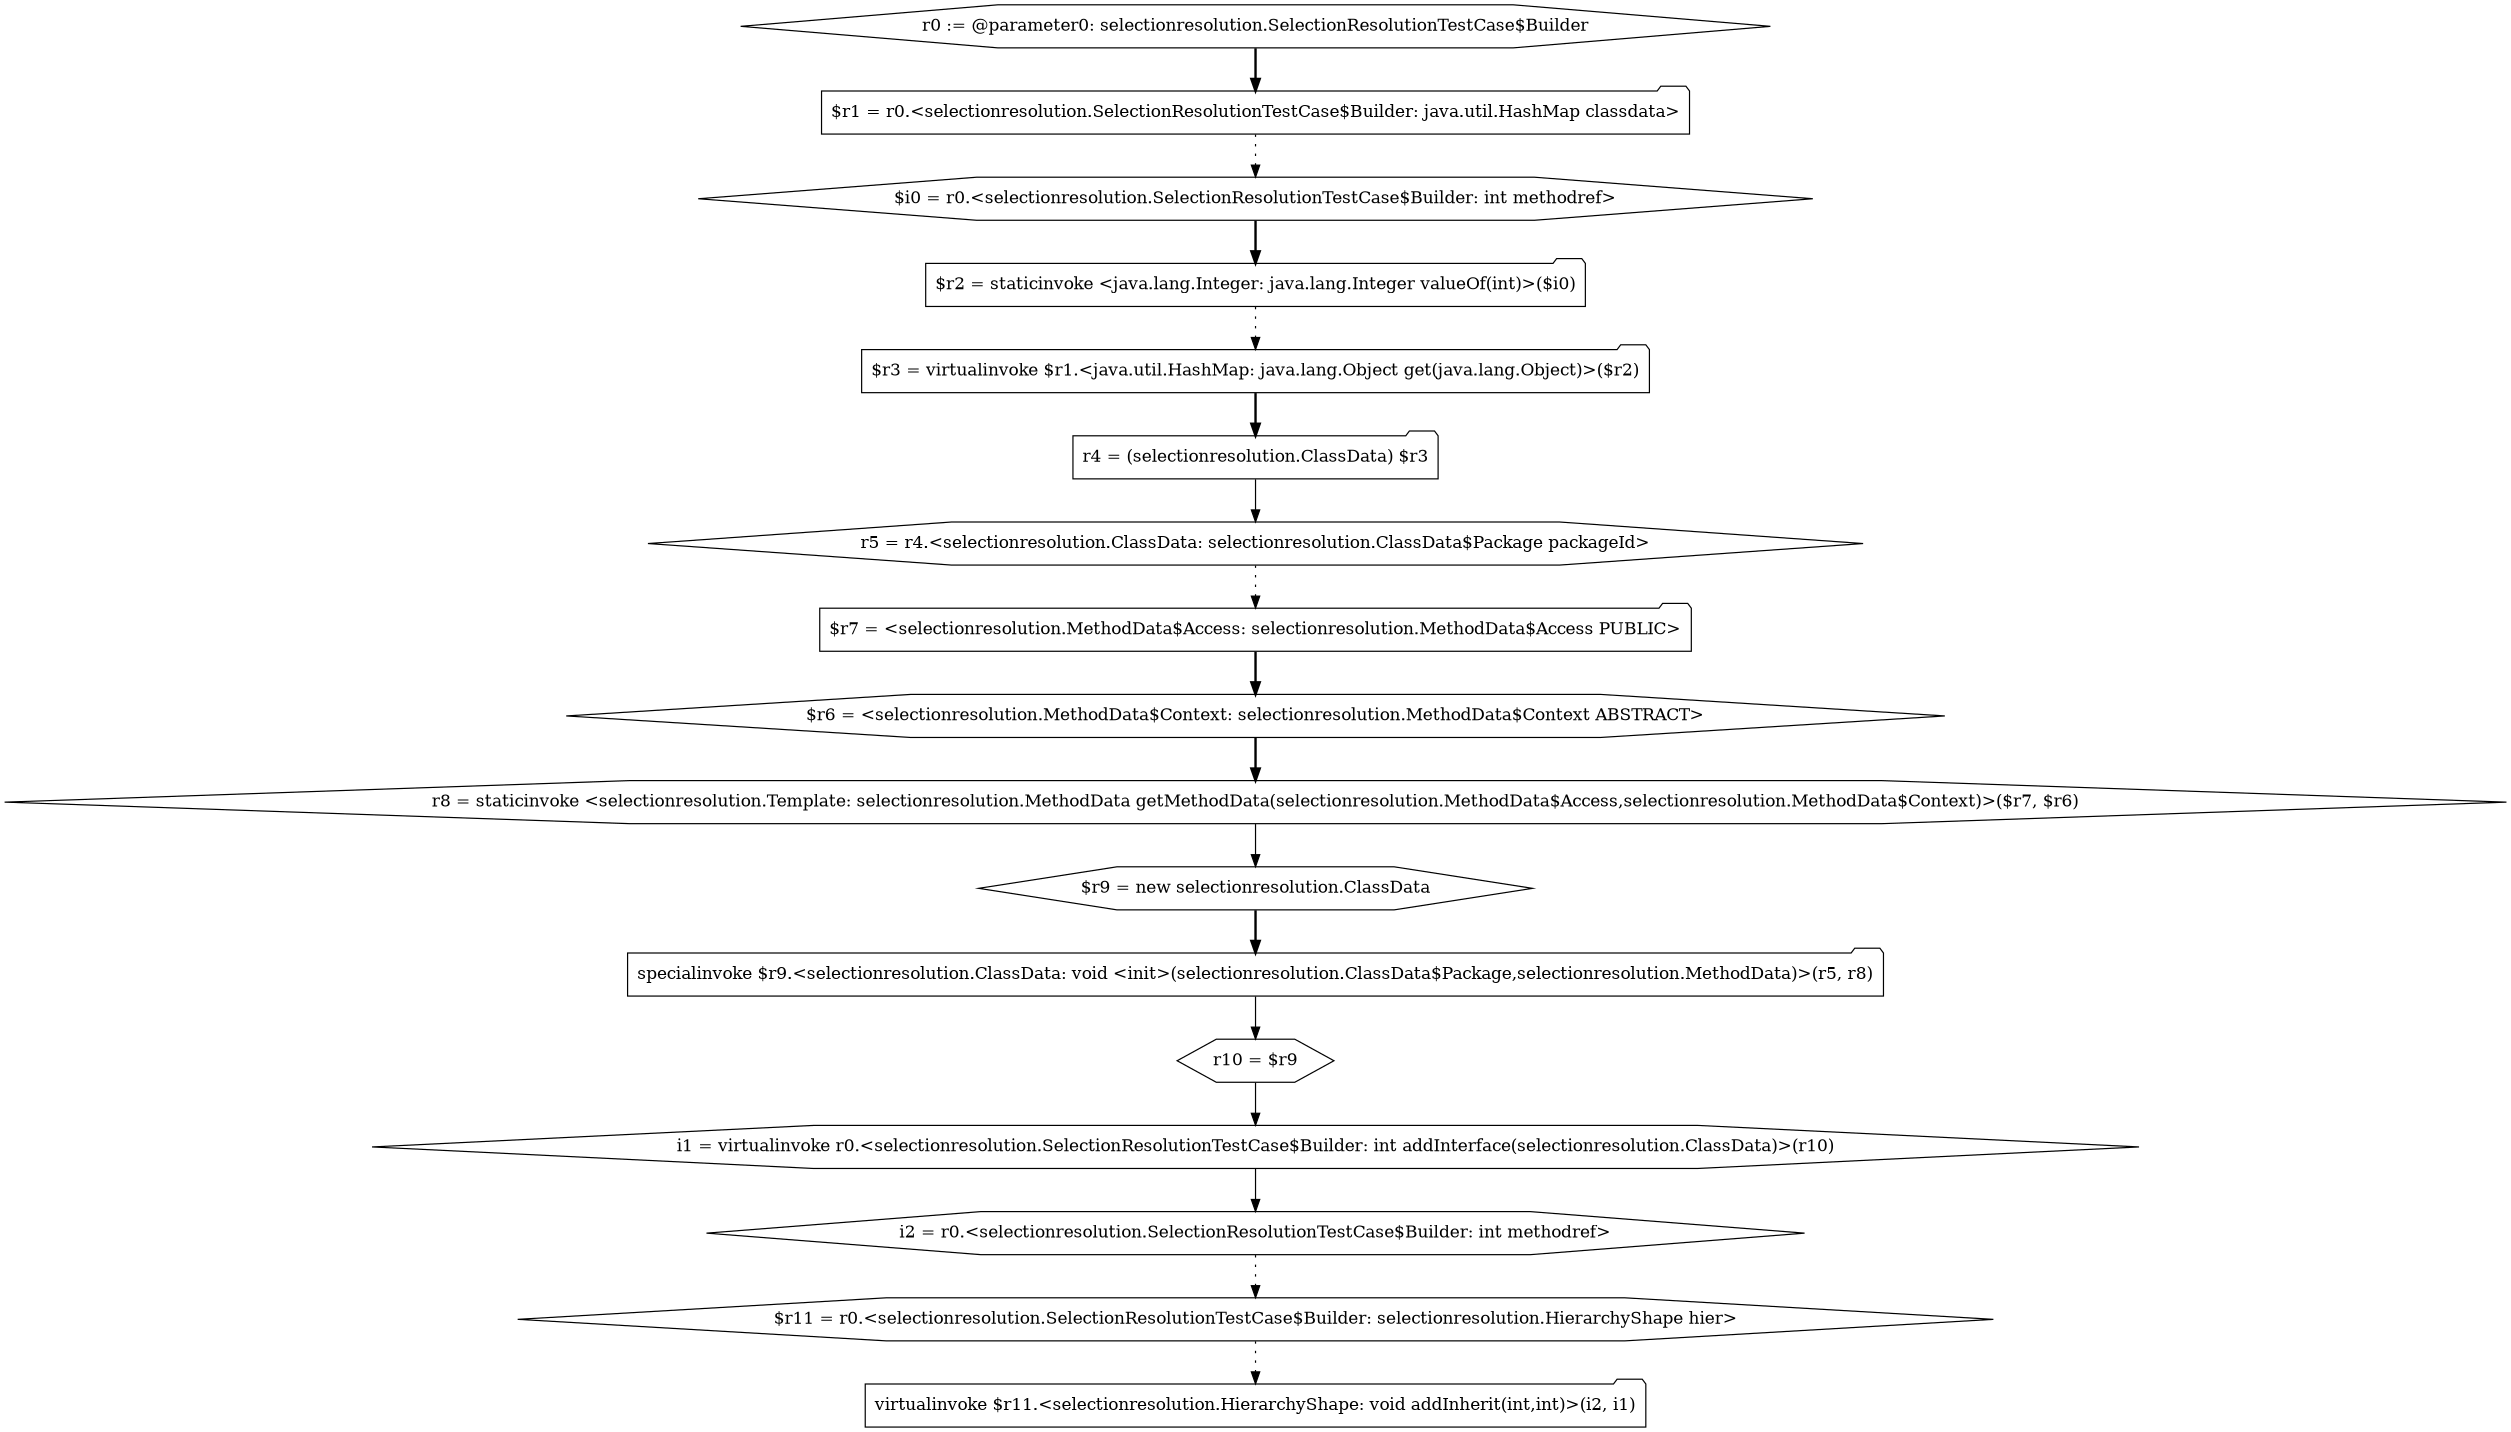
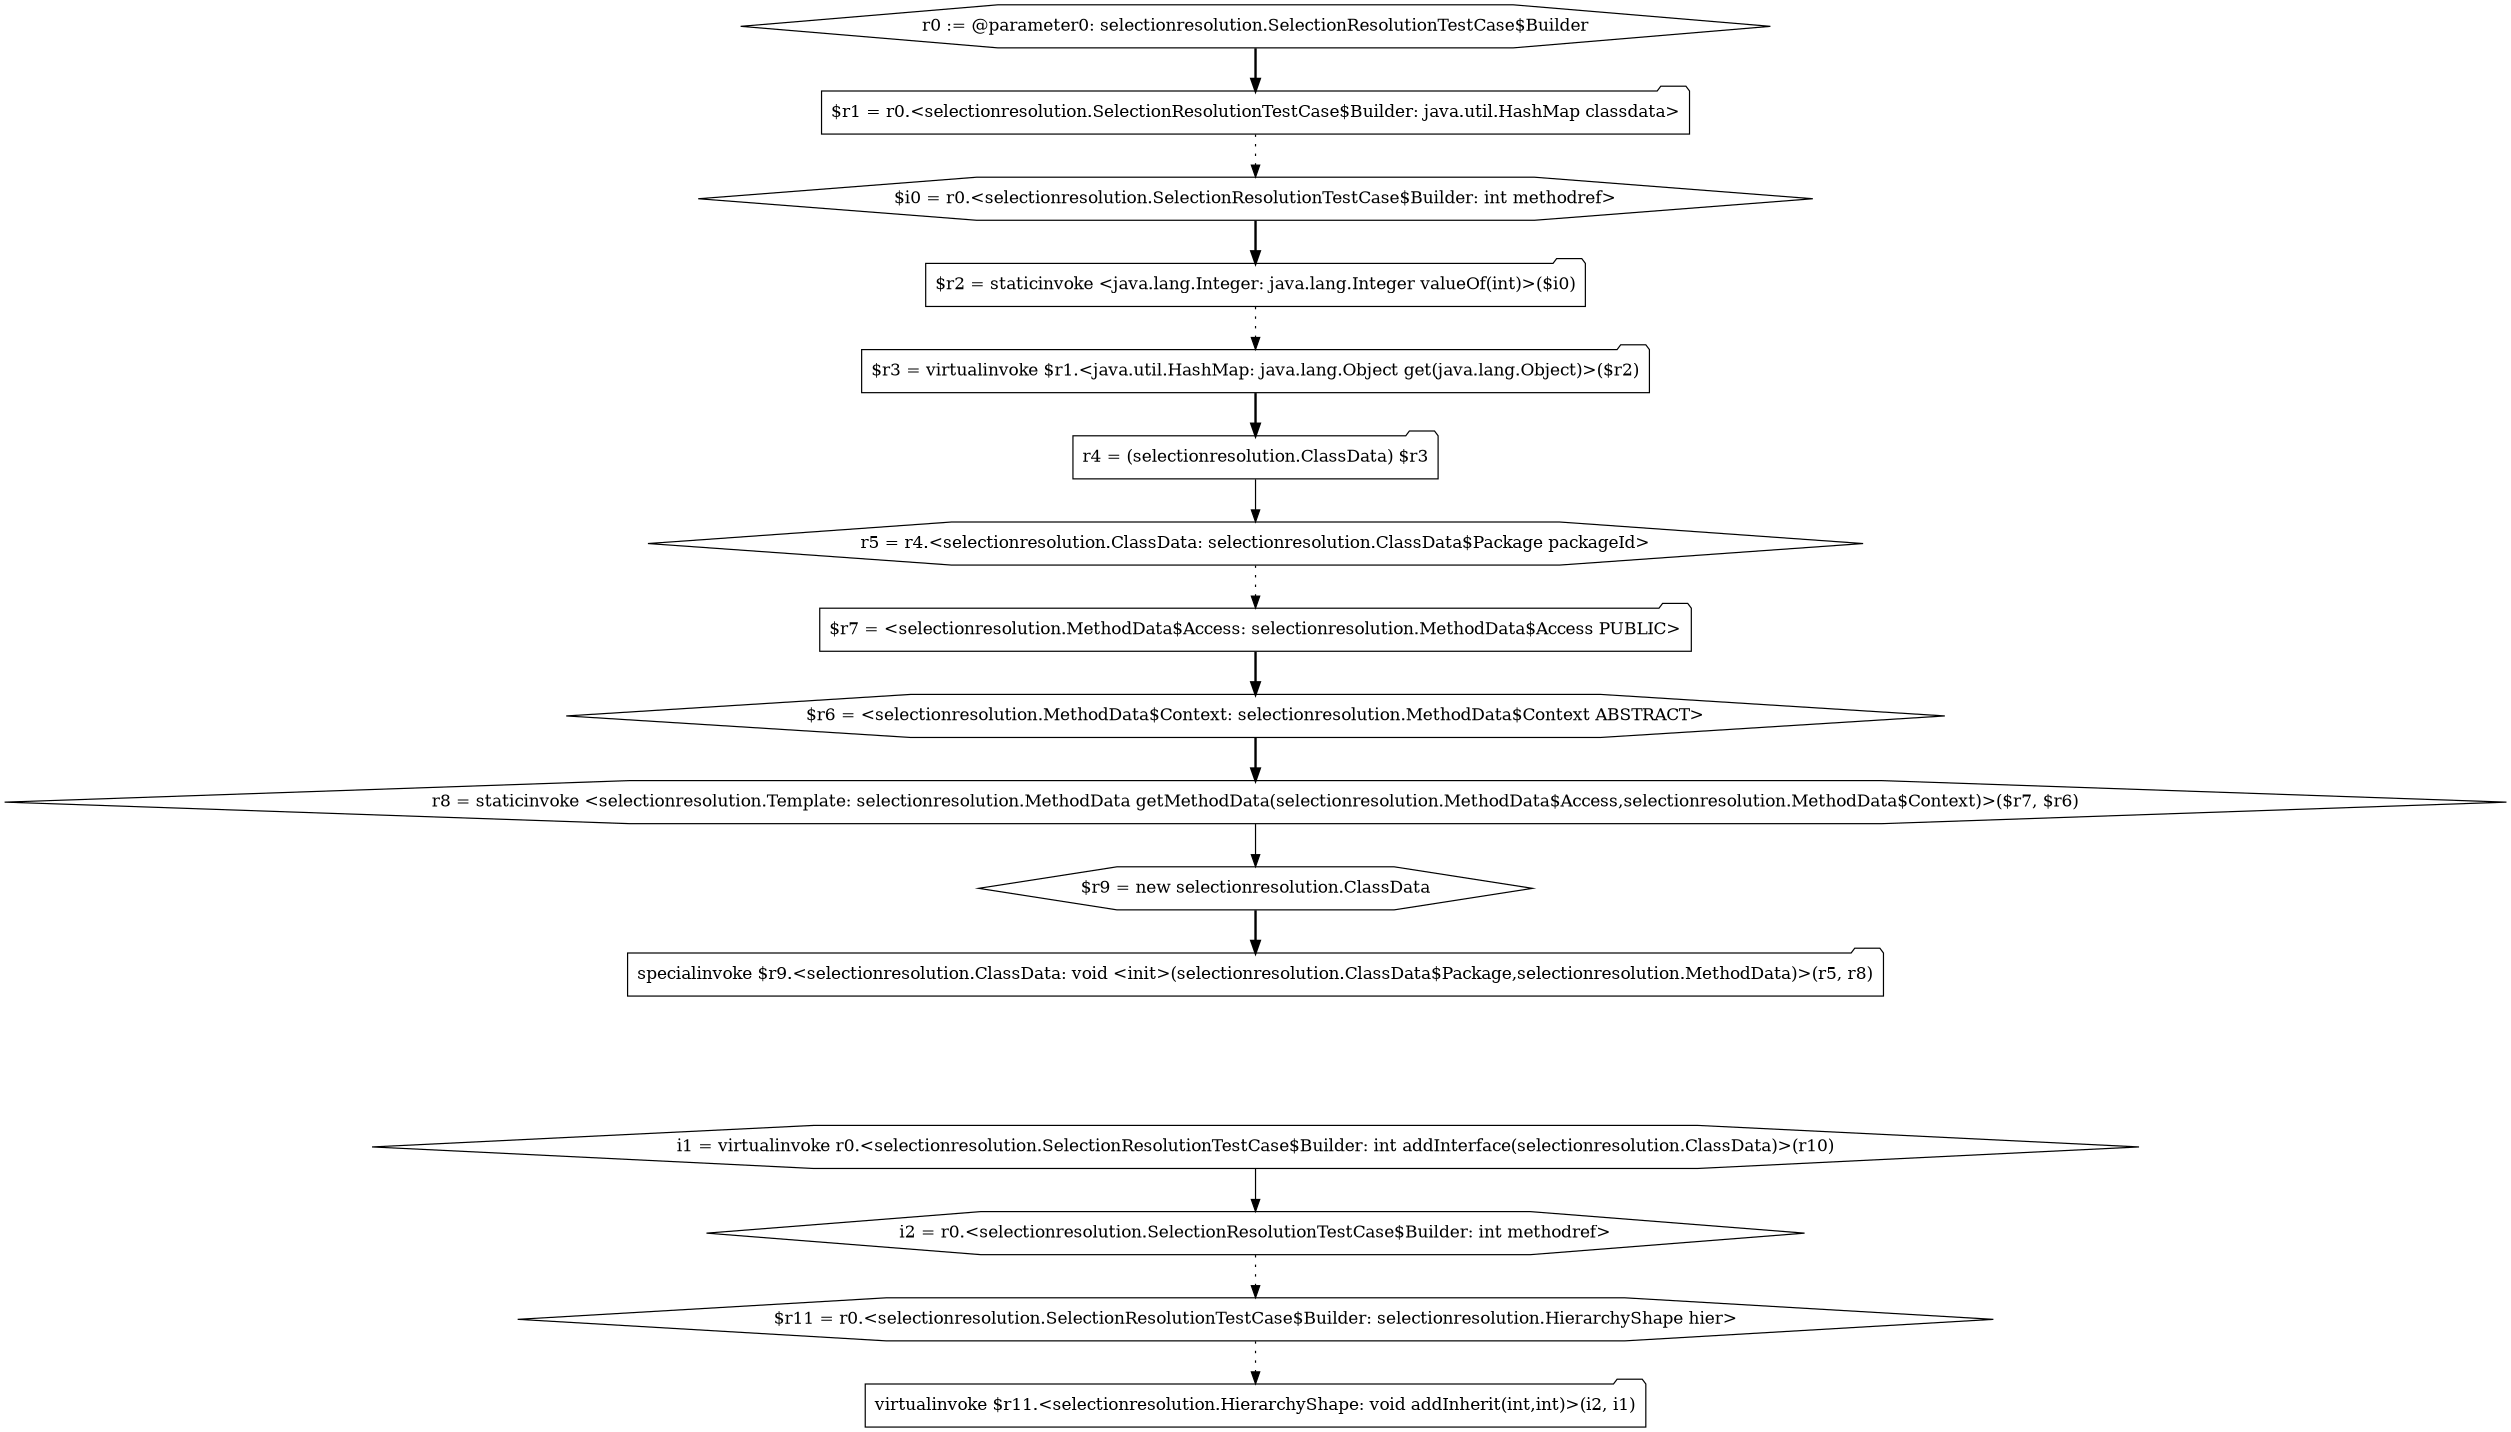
  digraph {
    node [shape=hexagon]
    edge [style=bold]
    "$r1 = r0.<selectionresolution.SelectionResolutionTestCase$Builder: java.util.HashMap classdata>" [shape=folder]
    "r0 := @parameter0: selectionresolution.SelectionResolutionTestCase$Builder"
    "$i0 = r0.<selectionresolution.SelectionResolutionTestCase$Builder: int methodref>"
    "$r2 = staticinvoke <java.lang.Integer: java.lang.Integer valueOf(int)>($i0)" [shape=folder]
    "$r3 = virtualinvoke $r1.<java.util.HashMap: java.lang.Object get(java.lang.Object)>($r2)" [shape=folder]
    "r4 = (selectionresolution.ClassData) $r3" [shape=folder]
    "r5 = r4.<selectionresolution.ClassData: selectionresolution.ClassData$Package packageId>"
    "$r7 = <selectionresolution.MethodData$Access: selectionresolution.MethodData$Access PUBLIC>" [shape=folder]
    "$r6 = <selectionresolution.MethodData$Context: selectionresolution.MethodData$Context ABSTRACT>"
    "r8 = staticinvoke <selectionresolution.Template: selectionresolution.MethodData getMethodData(selectionresolution.MethodData$Access,selectionresolution.MethodData$Context)>($r7, $r6)"
    "$r9 = new selectionresolution.ClassData"
    "specialinvoke $r9.<selectionresolution.ClassData: void <init>(selectionresolution.ClassData$Package,selectionresolution.MethodData)>(r5, r8)" [shape=folder]
-   "r10 = $r9"
    "i1 = virtualinvoke r0.<selectionresolution.SelectionResolutionTestCase$Builder: int addInterface(selectionresolution.ClassData)>(r10)"
    "i2 = r0.<selectionresolution.SelectionResolutionTestCase$Builder: int methodref>"
    "$r11 = r0.<selectionresolution.SelectionResolutionTestCase$Builder: selectionresolution.HierarchyShape hier>"
    "virtualinvoke $r11.<selectionresolution.HierarchyShape: void addInherit(int,int)>(i2, i1)" [shape=folder]
    "$r1 = r0.<selectionresolution.SelectionResolutionTestCase$Builder: java.util.HashMap classdata>" -> "$i0 = r0.<selectionresolution.SelectionResolutionTestCase$Builder: int methodref>" [style=dotted]
    "r0 := @parameter0: selectionresolution.SelectionResolutionTestCase$Builder" -> "$r1 = r0.<selectionresolution.SelectionResolutionTestCase$Builder: java.util.HashMap classdata>"
    "$i0 = r0.<selectionresolution.SelectionResolutionTestCase$Builder: int methodref>" -> "$r2 = staticinvoke <java.lang.Integer: java.lang.Integer valueOf(int)>($i0)"
    "$r2 = staticinvoke <java.lang.Integer: java.lang.Integer valueOf(int)>($i0)" -> "$r3 = virtualinvoke $r1.<java.util.HashMap: java.lang.Object get(java.lang.Object)>($r2)" [style=dotted]
    "$r3 = virtualinvoke $r1.<java.util.HashMap: java.lang.Object get(java.lang.Object)>($r2)" -> "r4 = (selectionresolution.ClassData) $r3"
    "r4 = (selectionresolution.ClassData) $r3" -> "r5 = r4.<selectionresolution.ClassData: selectionresolution.ClassData$Package packageId>" [style=solid]
    "r5 = r4.<selectionresolution.ClassData: selectionresolution.ClassData$Package packageId>" -> "$r7 = <selectionresolution.MethodData$Access: selectionresolution.MethodData$Access PUBLIC>" [style=dotted]
    "$r7 = <selectionresolution.MethodData$Access: selectionresolution.MethodData$Access PUBLIC>" -> "$r6 = <selectionresolution.MethodData$Context: selectionresolution.MethodData$Context ABSTRACT>"
    "$r6 = <selectionresolution.MethodData$Context: selectionresolution.MethodData$Context ABSTRACT>" -> "r8 = staticinvoke <selectionresolution.Template: selectionresolution.MethodData getMethodData(selectionresolution.MethodData$Access,selectionresolution.MethodData$Context)>($r7, $r6)"
    "r8 = staticinvoke <selectionresolution.Template: selectionresolution.MethodData getMethodData(selectionresolution.MethodData$Access,selectionresolution.MethodData$Context)>($r7, $r6)" -> "$r9 = new selectionresolution.ClassData" [style=solid]
    "$r9 = new selectionresolution.ClassData" -> "specialinvoke $r9.<selectionresolution.ClassData: void <init>(selectionresolution.ClassData$Package,selectionresolution.MethodData)>(r5, r8)"
-   "specialinvoke $r9.<selectionresolution.ClassData: void <init>(selectionresolution.ClassData$Package,selectionresolution.MethodData)>(r5, r8)" -> "r10 = $r9" [style=solid]
-   "r10 = $r9" -> "i1 = virtualinvoke r0.<selectionresolution.SelectionResolutionTestCase$Builder: int addInterface(selectionresolution.ClassData)>(r10)" [style=solid]
    "i1 = virtualinvoke r0.<selectionresolution.SelectionResolutionTestCase$Builder: int addInterface(selectionresolution.ClassData)>(r10)" -> "i2 = r0.<selectionresolution.SelectionResolutionTestCase$Builder: int methodref>" [style=solid]
    "i2 = r0.<selectionresolution.SelectionResolutionTestCase$Builder: int methodref>" -> "$r11 = r0.<selectionresolution.SelectionResolutionTestCase$Builder: selectionresolution.HierarchyShape hier>" [style=dotted]
    "$r11 = r0.<selectionresolution.SelectionResolutionTestCase$Builder: selectionresolution.HierarchyShape hier>" -> "virtualinvoke $r11.<selectionresolution.HierarchyShape: void addInherit(int,int)>(i2, i1)" [style=dotted]
  }
